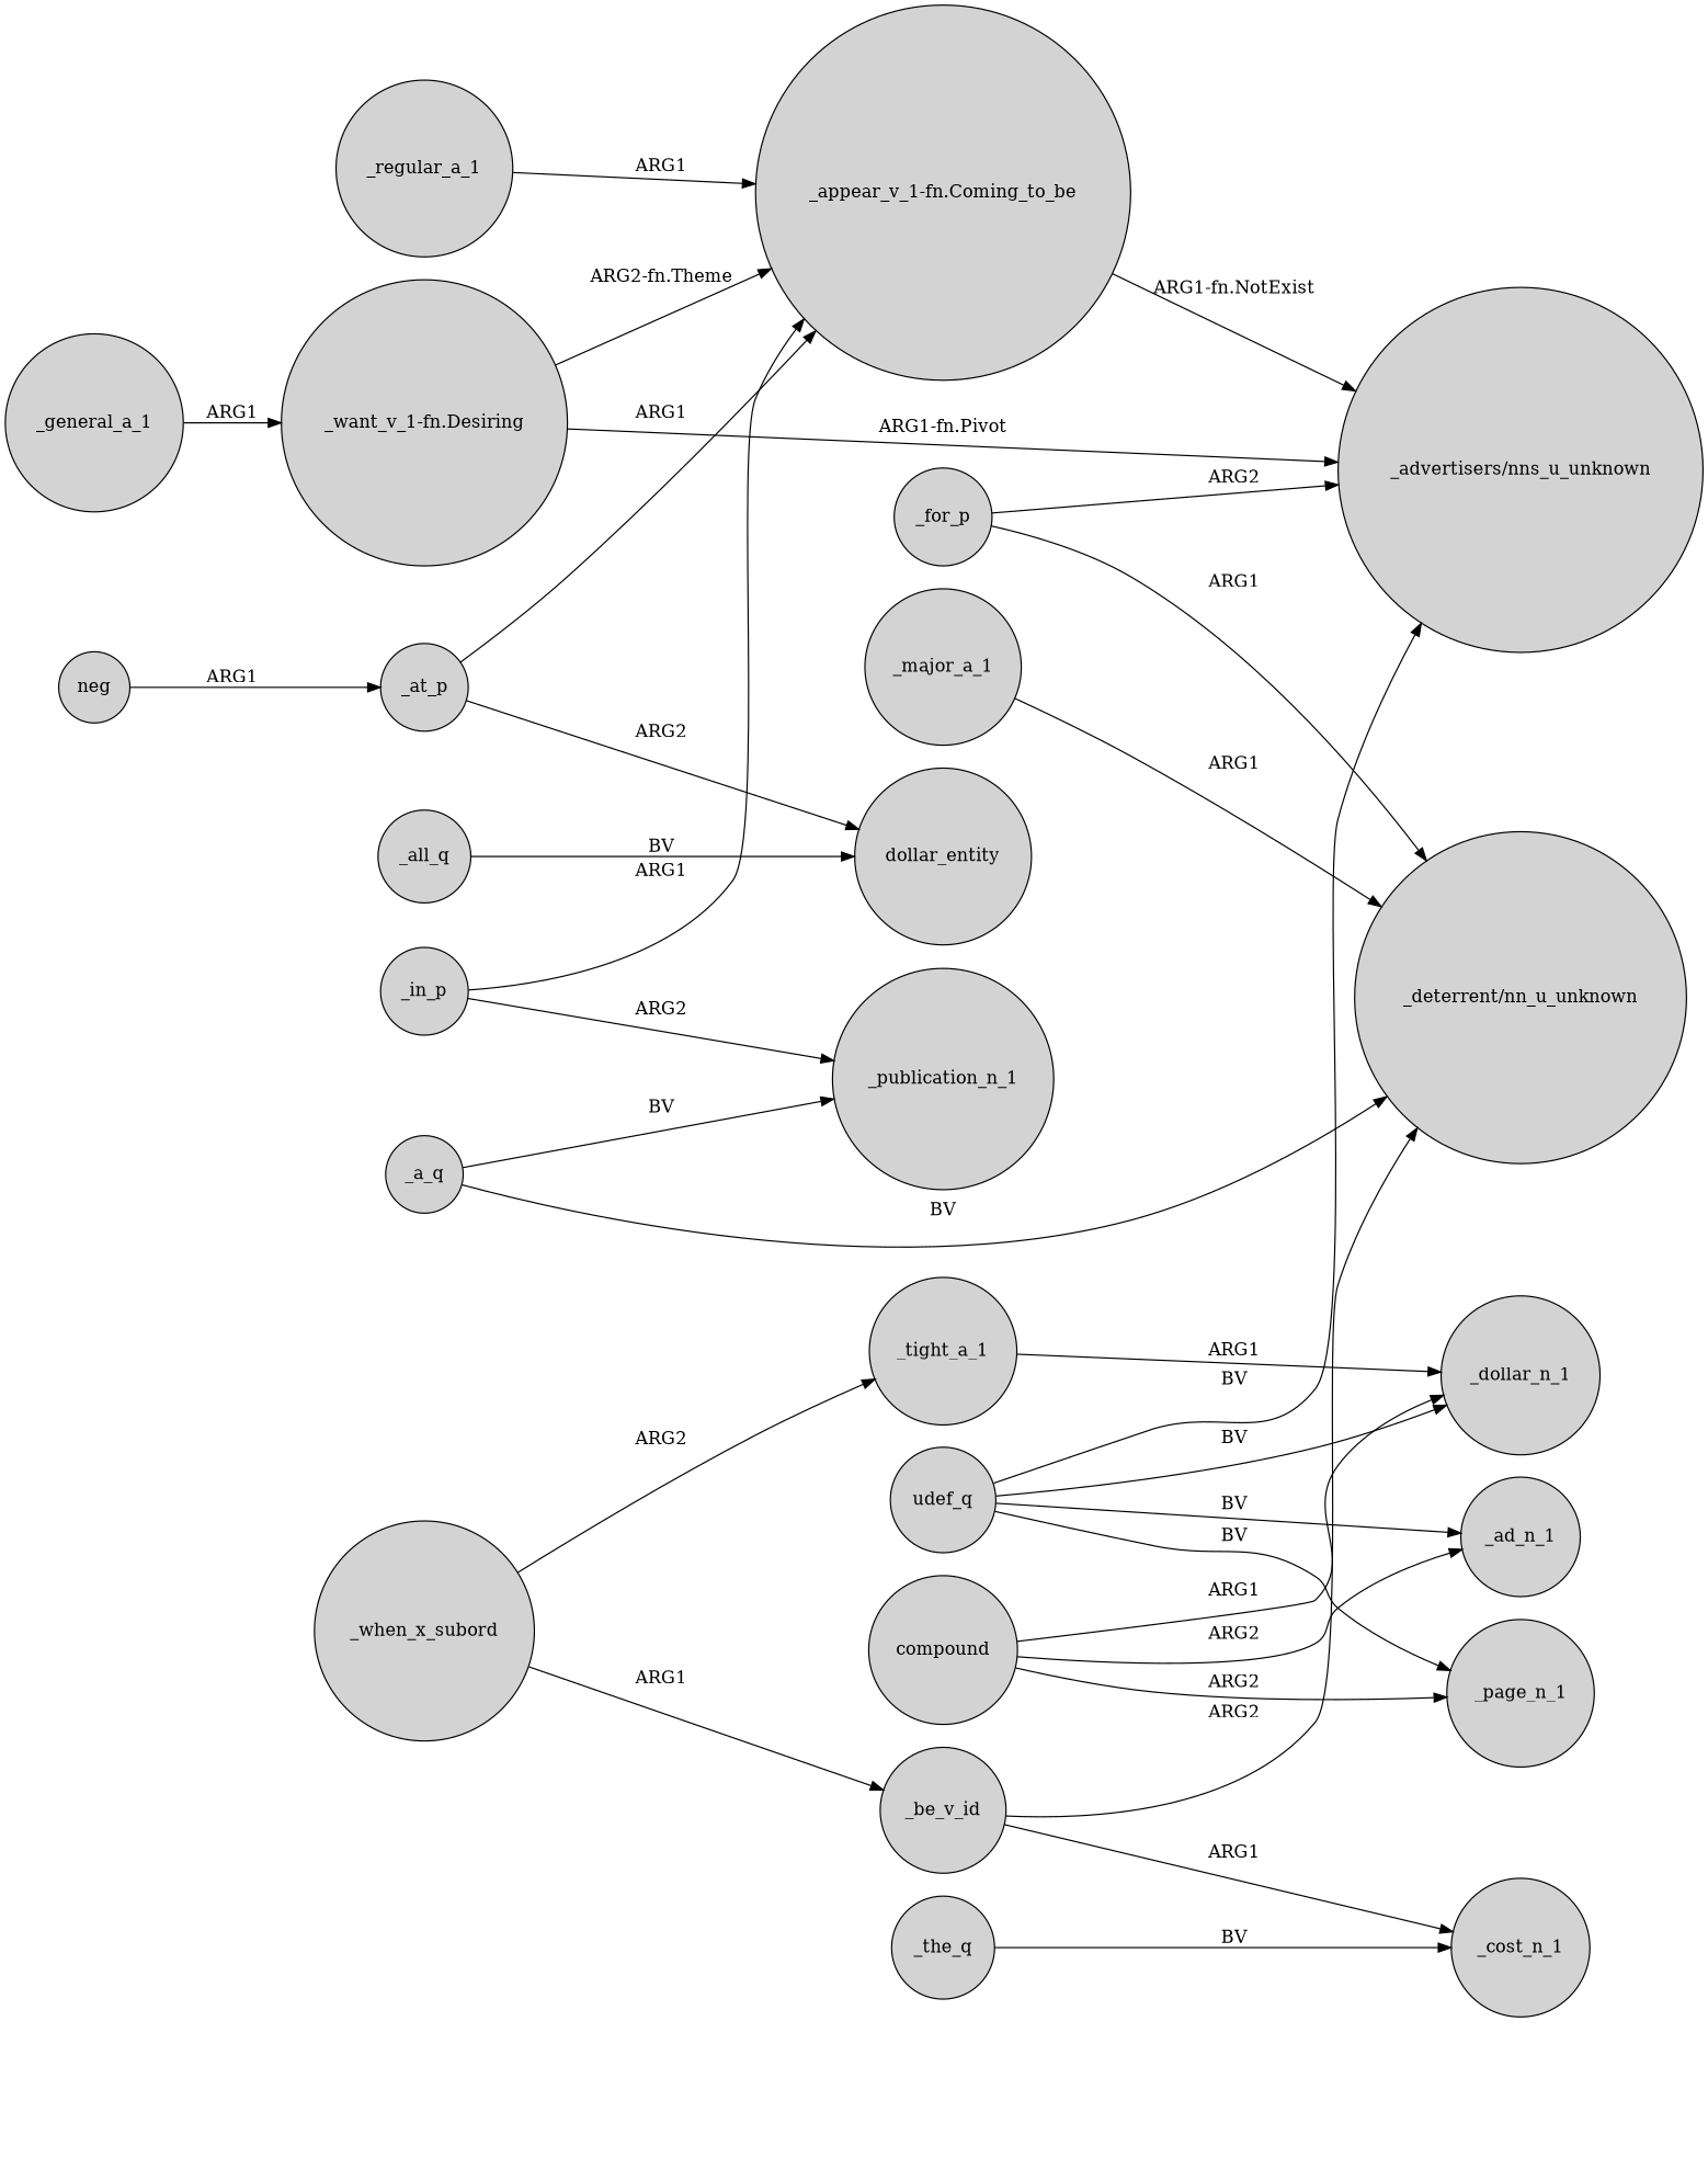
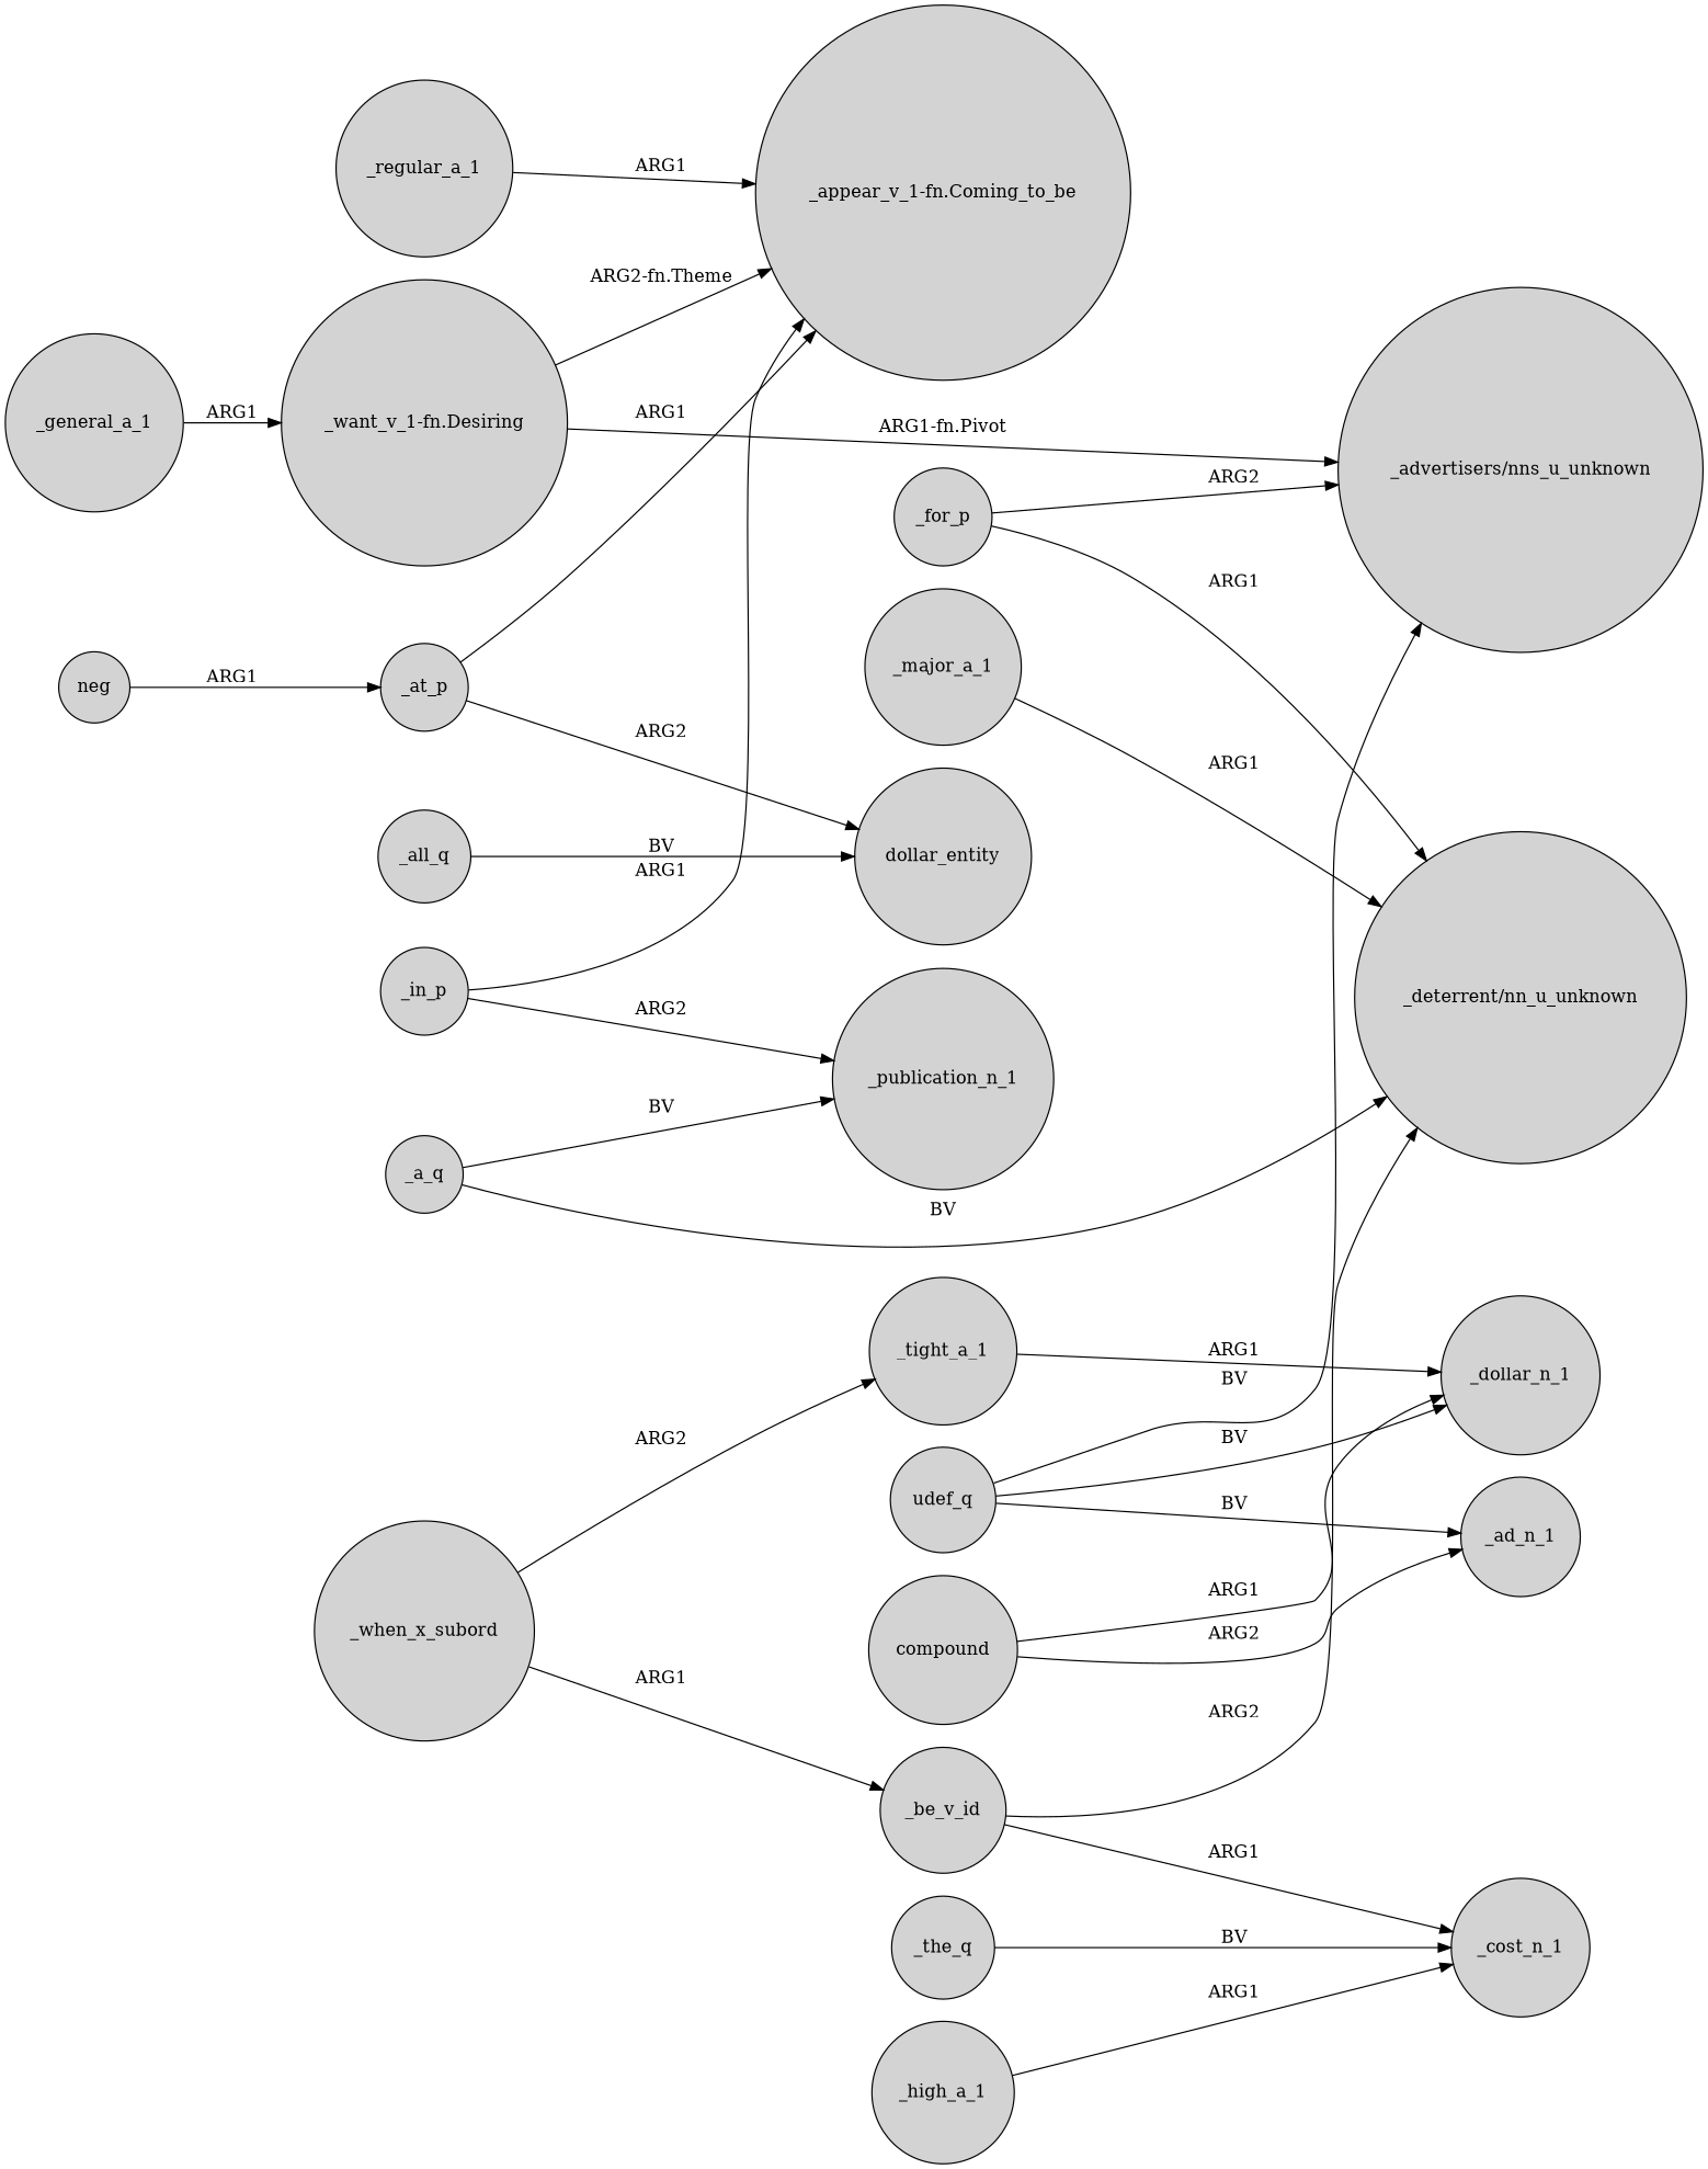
  digraph {
    rankdir=LR
    node [shape=circle style=filled]
    _general_a_1
    "_want_v_1-fn.Desiring"
    "_advertisers/nns_u_unknown"
    "_appear_v_1-fn.Coming_to_be"
    compound
    _ad_n_1
    _dollar_n_1
-   _page_n_1
    _be_v_id
    _cost_n_1
    "_deterrent/nn_u_unknown"
    _at_p
    n13 [label=dollar_entity]
+   _high_a_1
    neg
    _in_p
    _publication_n_1
    _for_p
    _a_q
    _the_q
    _all_q
    udef_q
    _tight_a_1
    _major_a_1
    _when_x_subord
    _regular_a_1
    _general_a_1 -> "_want_v_1-fn.Desiring" [label=ARG1]
    "_want_v_1-fn.Desiring" -> "_advertisers/nns_u_unknown" [label="ARG1-fn.Pivot"]
    "_want_v_1-fn.Desiring" -> "_appear_v_1-fn.Coming_to_be" [label="ARG2-fn.Theme"]
-   "_appear_v_1-fn.Coming_to_be" -> "_advertisers/nns_u_unknown" [label="ARG1-fn.NotExist"]
    compound -> _ad_n_1 [label=ARG2]
    compound -> _dollar_n_1 [label=ARG1]
-   compound -> _page_n_1 [label=ARG2]
    _be_v_id -> _cost_n_1 [label=ARG1]
    _be_v_id -> "_deterrent/nn_u_unknown" [label=ARG2]
    _at_p -> "_appear_v_1-fn.Coming_to_be" [label=ARG1]
    _at_p -> n13 [label=ARG2]
+   _high_a_1 -> _cost_n_1 [label=ARG1]
    neg -> _at_p [label=ARG1]
    _in_p -> "_appear_v_1-fn.Coming_to_be" [label=ARG1]
    _in_p -> _publication_n_1 [label=ARG2]
    _for_p -> "_advertisers/nns_u_unknown" [label=ARG2]
    _for_p -> "_deterrent/nn_u_unknown" [label=ARG1]
    _a_q -> "_deterrent/nn_u_unknown" [label=BV]
    _a_q -> _publication_n_1 [label=BV]
    _the_q -> _cost_n_1 [label=BV]
    _all_q -> n13 [label=BV]
    udef_q -> "_advertisers/nns_u_unknown" [label=BV]
    udef_q -> _ad_n_1 [label=BV]
    udef_q -> _dollar_n_1 [label=BV]
-   udef_q -> _page_n_1 [label=BV]
    _tight_a_1 -> _dollar_n_1 [label=ARG1]
    _major_a_1 -> "_deterrent/nn_u_unknown" [label=ARG1]
    _when_x_subord -> _be_v_id [label=ARG1]
    _when_x_subord -> _tight_a_1 [label=ARG2]
    _regular_a_1 -> "_appear_v_1-fn.Coming_to_be" [label=ARG1]
  }
